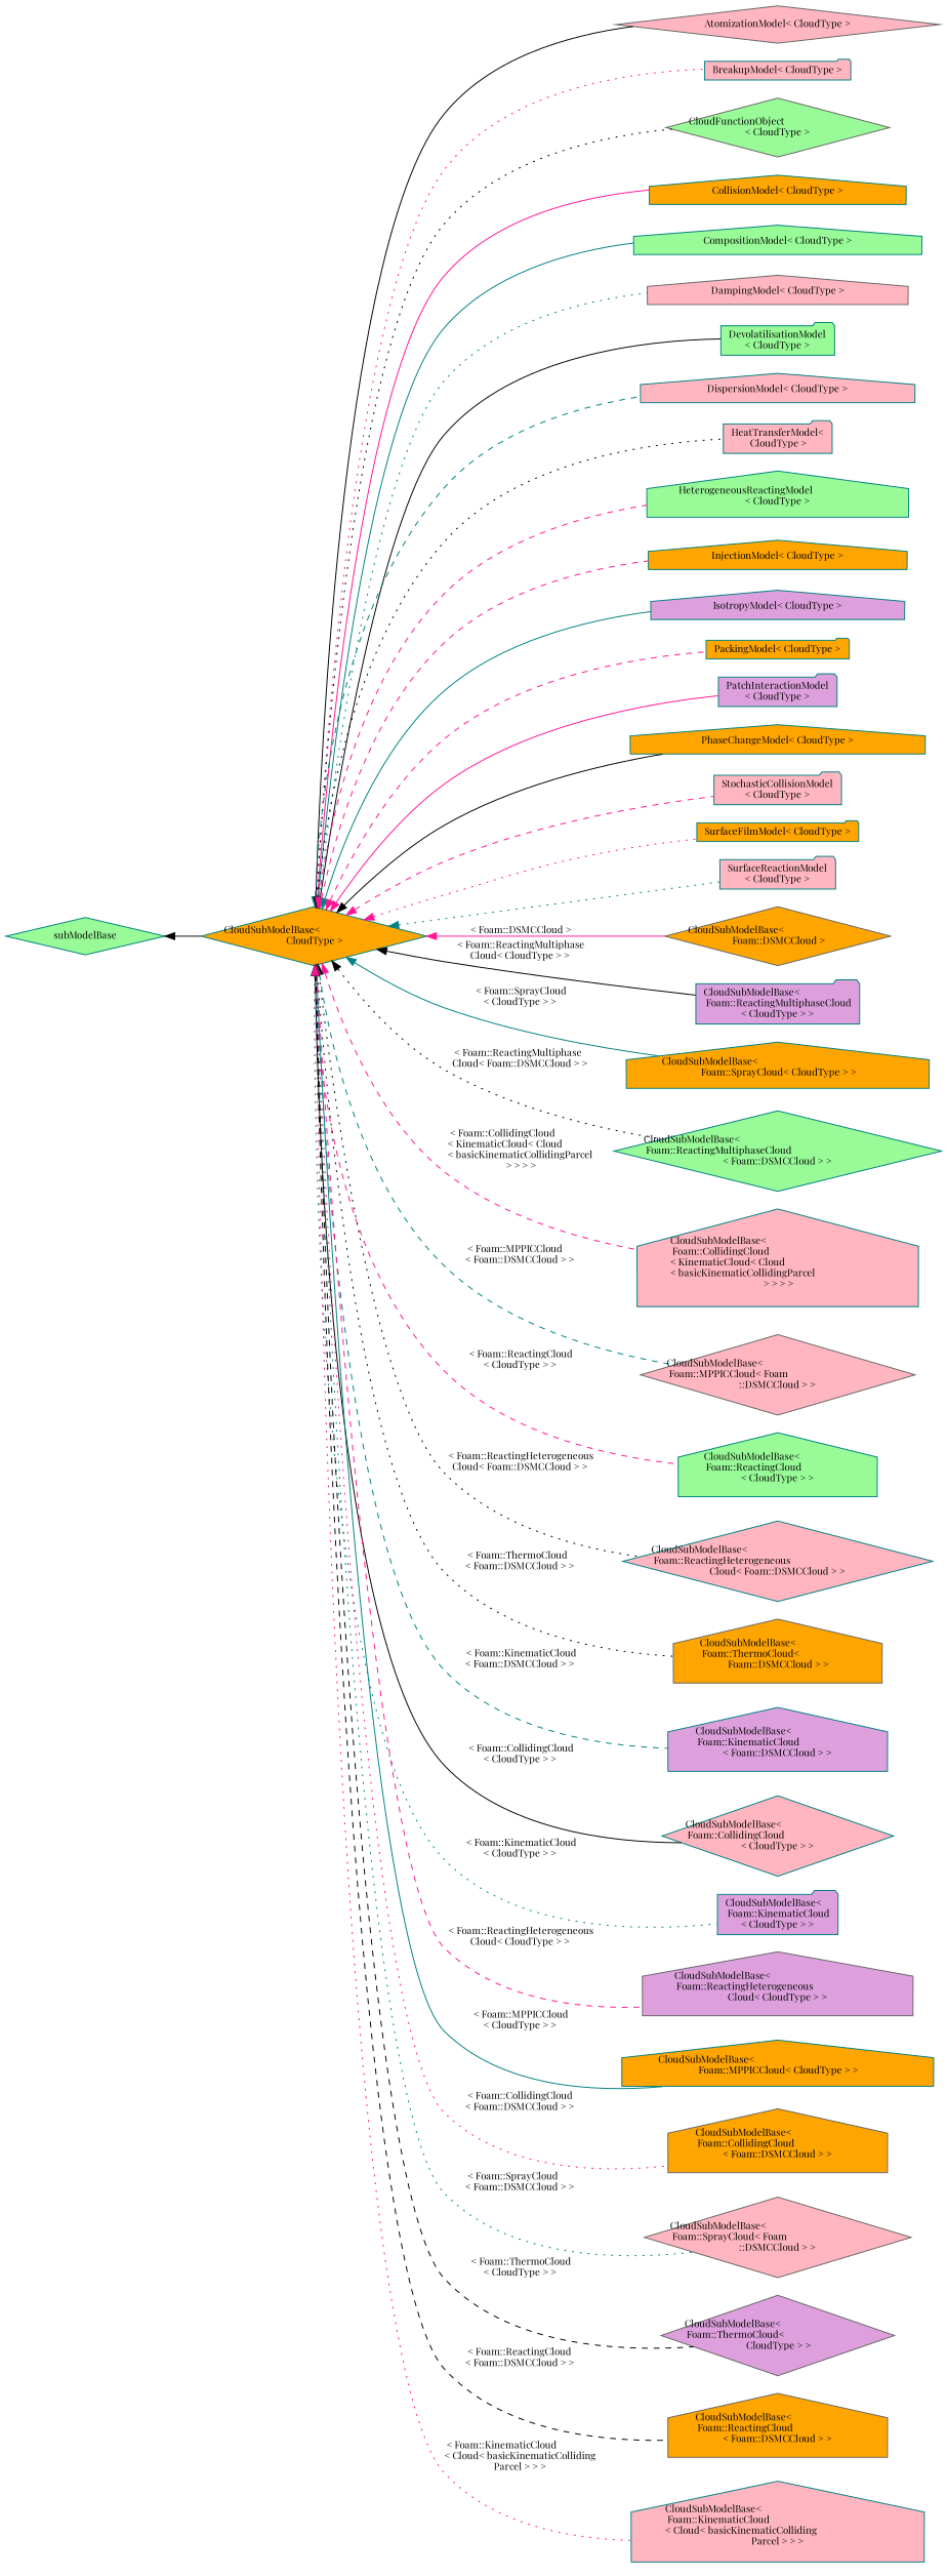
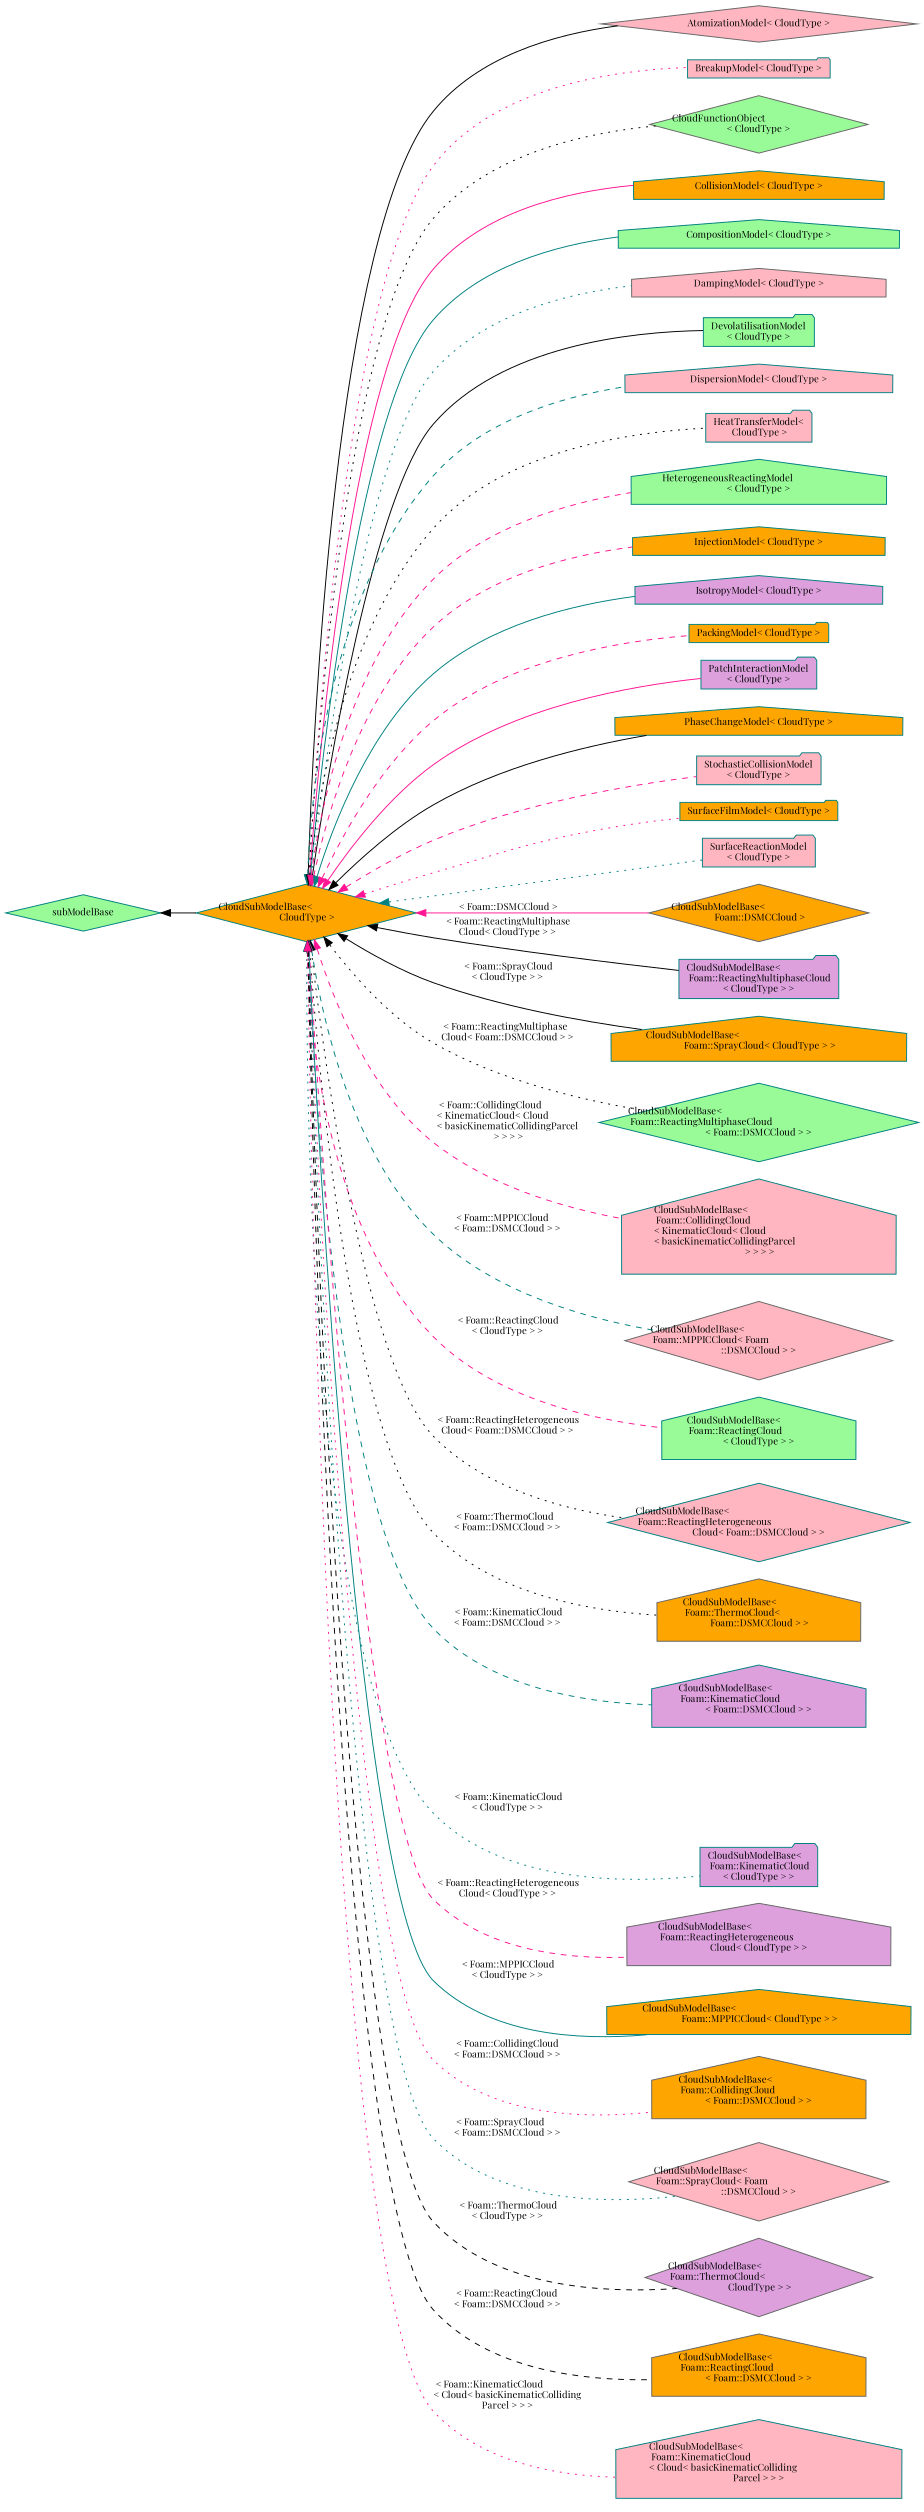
  digraph {
    fontname="Playfair Display"
    rankdir=LR
    node [color=teal fillcolor=lightpink fontname="Playfair Display" fontsize=10 shape=house style=filled]
    edge [color=black dir=back fontname="Playfair Display" fontsize=10 labelfontname=Helvetica labelfontsize=10 style=solid]
    n1 [fillcolor=orange fontcolor=black height=0.2 label="CloudSubModelBase\<\l CloudType \>" shape=diamond width=0.4]
    n2 [color=gray40 height=0.2 label="AtomizationModel\< CloudType \>" shape=diamond width=0.4]
    n3 [height=0.2 label="BreakupModel\< CloudType \>" shape=folder width=0.4]
    n4 [color=gray40 fillcolor=palegreen height=0.2 label="CloudFunctionObject\l\< CloudType \>" shape=diamond width=0.4]
    n5 [fillcolor=orange height=0.2 label="CollisionModel\< CloudType \>" width=0.4]
    n6 [fillcolor=palegreen height=0.2 label="CompositionModel\< CloudType \>" width=0.4]
    n7 [color=gray40 height=0.2 label="DampingModel\< CloudType \>" width=0.4]
    n8 [fillcolor=palegreen height=0.2 label="DevolatilisationModel\l\< CloudType \>" shape=folder width=0.4]
    n9 [height=0.2 label="DispersionModel\< CloudType \>" width=0.4]
    n10 [height=0.2 label="HeatTransferModel\<\l CloudType \>" shape=folder width=0.4]
    n11 [fillcolor=palegreen height=0.2 label="HeterogeneousReactingModel\l\< CloudType \>" width=0.4]
    n12 [fillcolor=orange height=0.2 label="InjectionModel\< CloudType \>" width=0.4]
    n13 [fillcolor=plum height=0.2 label="IsotropyModel\< CloudType \>" width=0.4]
    n14 [fillcolor=orange height=0.2 label="PackingModel\< CloudType \>" shape=folder width=0.4]
    n15 [fillcolor=plum height=0.2 label="PatchInteractionModel\l\< CloudType \>" shape=folder width=0.4]
    n16 [fillcolor=orange height=0.2 label="PhaseChangeModel\< CloudType \>" width=0.4]
    n17 [height=0.2 label="StochasticCollisionModel\l\< CloudType \>" shape=folder width=0.4]
    n18 [fillcolor=orange height=0.2 label="SurfaceFilmModel\< CloudType \>" shape=folder width=0.4]
    n19 [height=0.2 label="SurfaceReactionModel\l\< CloudType \>" shape=folder width=0.4]
    n20 [color=gray40 fillcolor=orange height=0.2 label="CloudSubModelBase\<\l Foam::DSMCCloud \>" shape=diamond width=0.4]
    n21 [fillcolor=plum height=0.2 label="CloudSubModelBase\<\l Foam::ReactingMultiphaseCloud\l\< CloudType \> \>" shape=folder width=0.4]
    n22 [fillcolor=orange height=0.2 label="CloudSubModelBase\<\l Foam::SprayCloud\< CloudType \> \>" width=0.4]
    n23 [fillcolor=palegreen height=0.2 label="CloudSubModelBase\<\l Foam::ReactingMultiphaseCloud\l\< Foam::DSMCCloud \> \>" shape=diamond width=0.4]
    n24 [height=0.2 label="CloudSubModelBase\<\l Foam::CollidingCloud\l\< KinematicCloud\< Cloud\l\< basicKinematicCollidingParcel\l \> \> \> \>" width=0.4]
    n25 [color=gray40 height=0.2 label="CloudSubModelBase\<\l Foam::MPPICCloud\< Foam\l::DSMCCloud \> \>" shape=diamond width=0.4]
    n26 [fillcolor=palegreen height=0.2 label="CloudSubModelBase\<\l Foam::ReactingCloud\l\< CloudType \> \>" width=0.4]
    n27 [height=0.2 label="CloudSubModelBase\<\l Foam::ReactingHeterogeneous\lCloud\< Foam::DSMCCloud \> \>" shape=diamond width=0.4]
    n28 [color=gray40 fillcolor=orange height=0.2 label="CloudSubModelBase\<\l Foam::ThermoCloud\<\l Foam::DSMCCloud \> \>" width=0.4]
    n29 [fillcolor=plum height=0.2 label="CloudSubModelBase\<\l Foam::KinematicCloud\l\< Foam::DSMCCloud \> \>" width=0.4]
-   n30 [height=0.2 label="CloudSubModelBase\<\l Foam::CollidingCloud\l\< CloudType \> \>" shape=diamond width=0.4]
    n31 [fillcolor=plum height=0.2 label="CloudSubModelBase\<\l Foam::KinematicCloud\l\< CloudType \> \>" shape=folder width=0.4]
    n32 [color=gray40 fillcolor=plum height=0.2 label="CloudSubModelBase\<\l Foam::ReactingHeterogeneous\lCloud\< CloudType \> \>" width=0.4]
    n33 [fillcolor=orange height=0.2 label="CloudSubModelBase\<\l Foam::MPPICCloud\< CloudType \> \>" width=0.4]
    n34 [color=gray40 fillcolor=orange height=0.2 label="CloudSubModelBase\<\l Foam::CollidingCloud\l\< Foam::DSMCCloud \> \>" width=0.4]
    n35 [color=gray40 height=0.2 label="CloudSubModelBase\<\l Foam::SprayCloud\< Foam\l::DSMCCloud \> \>" shape=diamond width=0.4]
    n36 [color=gray40 fillcolor=plum height=0.2 label="CloudSubModelBase\<\l Foam::ThermoCloud\<\l CloudType \> \>" shape=diamond width=0.4]
    n37 [color=gray40 fillcolor=orange height=0.2 label="CloudSubModelBase\<\l Foam::ReactingCloud\l\< Foam::DSMCCloud \> \>" width=0.4]
    n38 [height=0.2 label="CloudSubModelBase\<\l Foam::KinematicCloud\l\< Cloud\< basicKinematicColliding\lParcel \> \> \>" width=0.4]
    n39 [fillcolor=palegreen height=0.2 label=subModelBase shape=diamond width=0.4]
    n1 -> n2
    n1 -> n3 [color=deeppink style=dotted]
    n1 -> n4 [style=dotted]
    n1 -> n5 [color=deeppink]
    n1 -> n6 [color=teal]
    n1 -> n7 [color=teal style=dotted]
    n1 -> n8
    n1 -> n9 [color=teal style=dashed]
    n1 -> n10 [style=dotted]
    n1 -> n11 [color=deeppink style=dashed]
    n1 -> n12 [color=deeppink style=dashed]
    n1 -> n13 [color=teal]
    n1 -> n14 [color=deeppink style=dashed]
    n1 -> n15 [color=deeppink]
    n1 -> n16
    n1 -> n17 [color=deeppink style=dashed]
    n1 -> n18 [color=deeppink style=dotted]
    n1 -> n19 [color=teal style=dotted]
    n1 -> n20 [color=deeppink label=" \< Foam::DSMCCloud \>"]
    n1 -> n21 [label=" \< Foam::ReactingMultiphase\lCloud\< CloudType \> \>"]
-   n1 -> n22 [color=teal label=" \< Foam::SprayCloud\l\< CloudType \> \>"]
+   n1 -> n22 [label=" \< Foam::SprayCloud\l\< CloudType \> \>"]
    n1 -> n23 [label=" \< Foam::ReactingMultiphase\lCloud\< Foam::DSMCCloud \> \>" style=dotted]
    n1 -> n24 [color=deeppink label=" \< Foam::CollidingCloud\l\< KinematicCloud\< Cloud\l\< basicKinematicCollidingParcel\l \> \> \> \>" style=dashed]
    n1 -> n25 [color=teal label=" \< Foam::MPPICCloud\l\< Foam::DSMCCloud \> \>" style=dashed]
    n1 -> n26 [color=deeppink label=" \< Foam::ReactingCloud\l\< CloudType \> \>" style=dashed]
    n1 -> n27 [label=" \< Foam::ReactingHeterogeneous\lCloud\< Foam::DSMCCloud \> \>" style=dotted]
    n1 -> n28 [label=" \< Foam::ThermoCloud\l\< Foam::DSMCCloud \> \>" style=dotted]
    n1 -> n29 [color=teal label=" \< Foam::KinematicCloud\l\< Foam::DSMCCloud \> \>" style=dashed]
-   n1 -> n30 [label=" \< Foam::CollidingCloud\l\< CloudType \> \>"]
    n1 -> n31 [color=teal label=" \< Foam::KinematicCloud\l\< CloudType \> \>" style=dotted]
    n1 -> n32 [color=deeppink label=" \< Foam::ReactingHeterogeneous\lCloud\< CloudType \> \>" style=dashed]
    n1 -> n33 [color=teal label=" \< Foam::MPPICCloud\l\< CloudType \> \>"]
    n1 -> n34 [color=deeppink label=" \< Foam::CollidingCloud\l\< Foam::DSMCCloud \> \>" style=dotted]
    n1 -> n35 [color=teal label=" \< Foam::SprayCloud\l\< Foam::DSMCCloud \> \>" style=dotted]
    n1 -> n36 [label=" \< Foam::ThermoCloud\l\< CloudType \> \>" style=dashed]
    n1 -> n37 [label=" \< Foam::ReactingCloud\l\< Foam::DSMCCloud \> \>" style=dashed]
    n1 -> n38 [color=deeppink label=" \< Foam::KinematicCloud\l\< Cloud\< basicKinematicColliding\lParcel \> \> \>" style=dotted]
    n39 -> n1
  }
